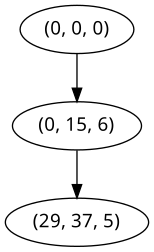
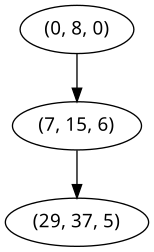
  digraph {
    fontname="Noto Sans"
    node [fontname="Noto Sans"]
    edge [fontname="Noto Sans"]
-   "(0, 0, 0)"
-   "(7, 15, 6)" [label="(0, 15, 6)"]
+   "(0, 0, 0)" [label="(0, 8, 0)"]
+   "(7, 15, 6)"
    "(29, 37, 5)"
    "(0, 0, 0)" -> "(7, 15, 6)"
    "(7, 15, 6)" -> "(29, 37, 5)"
  }
